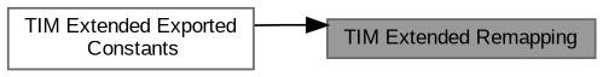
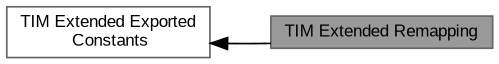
  digraph {
    rankdir=LR
    fontname="Liberation Sans"
    node [fontname="Liberation Sans" fontsize=10 shape=box style=filled]
    n1 [color=grey40 fillcolor=white height=0.2 label="TIM Extended Exported\l Constants" width=0.4]
    n2 [color=gray40 fillcolor=grey60 fontcolor=black height=0.2 label="TIM Extended Remapping" width=0.4]
-   n2 -> n1 [dir=back fontname="Liberation Sans" fontsize=10 labelfontname=Helvetica labelfontsize=10 shape=plaintext style=solid]
+   n1 -> n2 [dir=back fontname="Liberation Sans" fontsize=10 labelfontname=Helvetica labelfontsize=10 shape=plaintext style=solid]
  }
